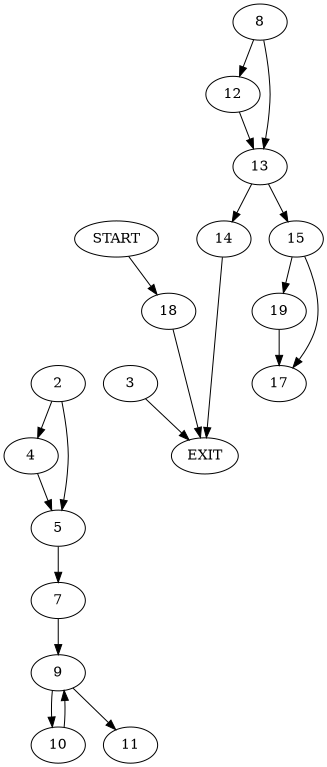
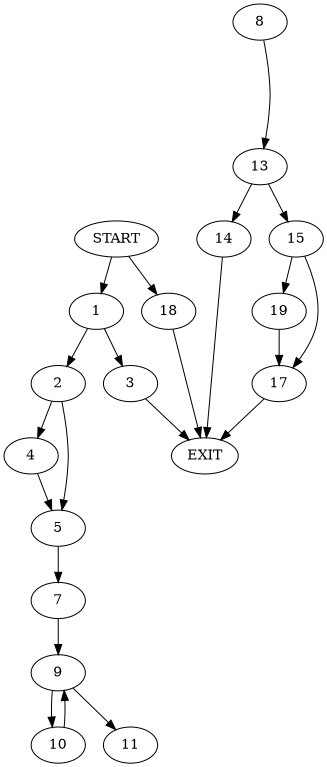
  digraph {
    n1 [label=START]
+   1
    18
    2
    3
    n6 [label=EXIT]
    4
    5
    7
    9
    8
-   12
    13
    10
    11
    14
    15
    n18 [label=19]
    17
+   n1 -> 1
    n1 -> 18
+   1 -> 2
+   1 -> 3
    18 -> n6
    2 -> 4
    2 -> 5
    3 -> n6
    4 -> 5
    5 -> 7
    7 -> 9
    9 -> 10
    9 -> 11
-   8 -> 12
    8 -> 13
-   12 -> 13
    13 -> 14
    13 -> 15
    10 -> 9
    14 -> n6
    15 -> n18
    15 -> 17
    n18 -> 17
+   17 -> n6
  }
